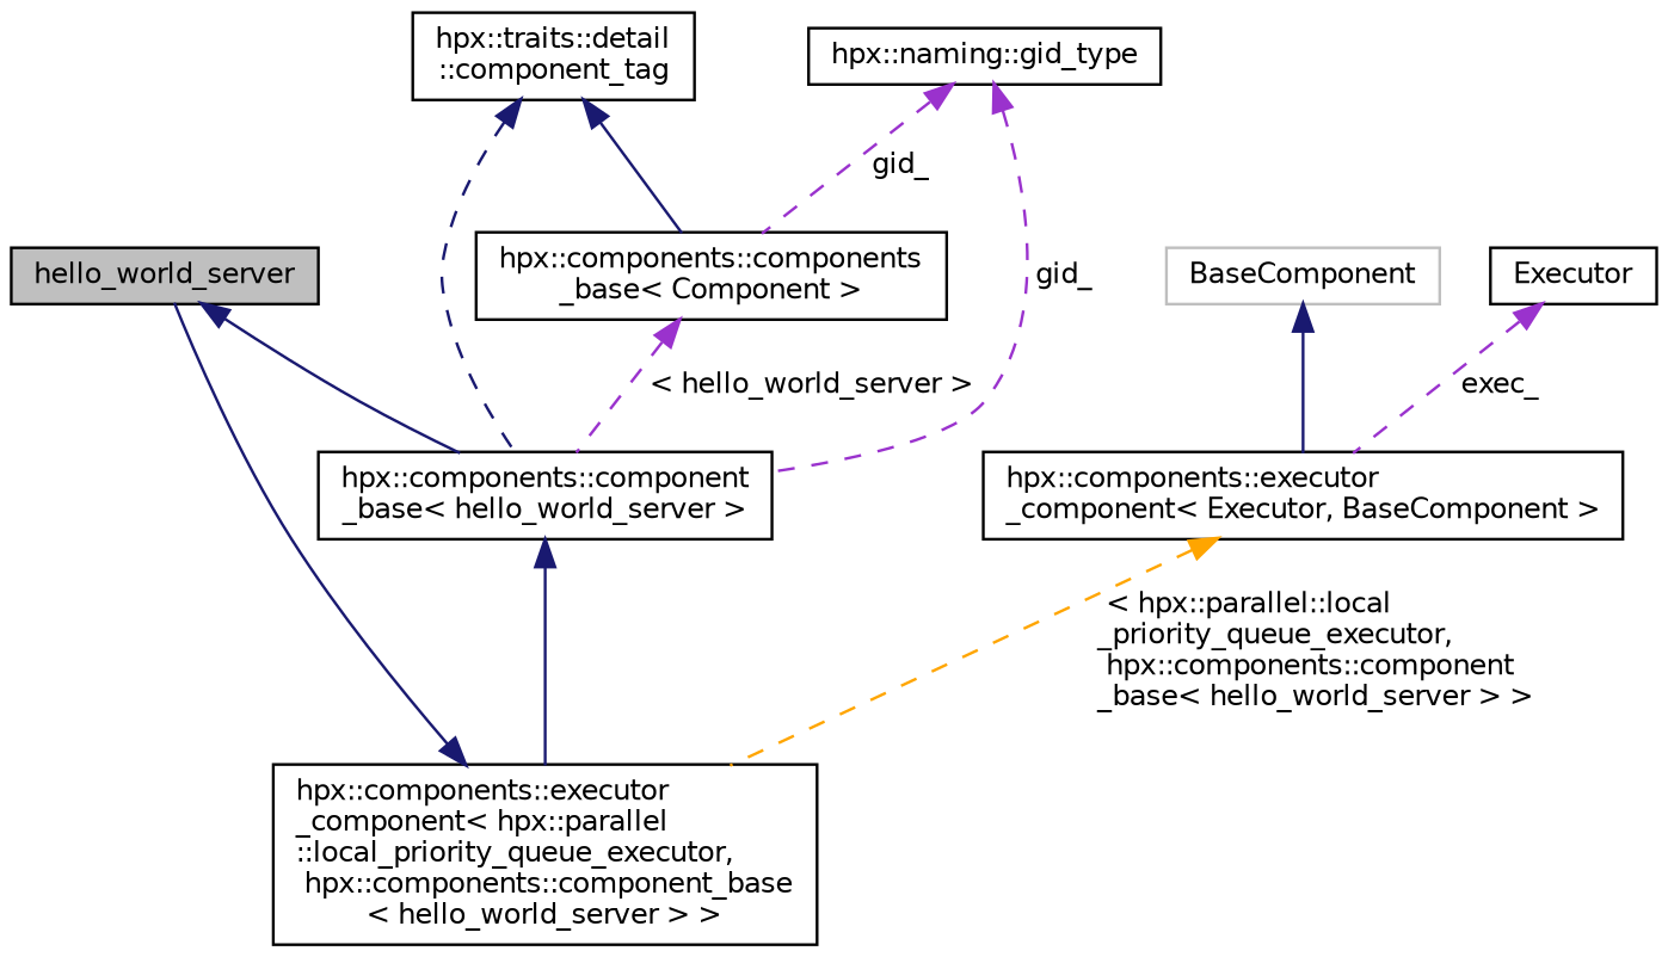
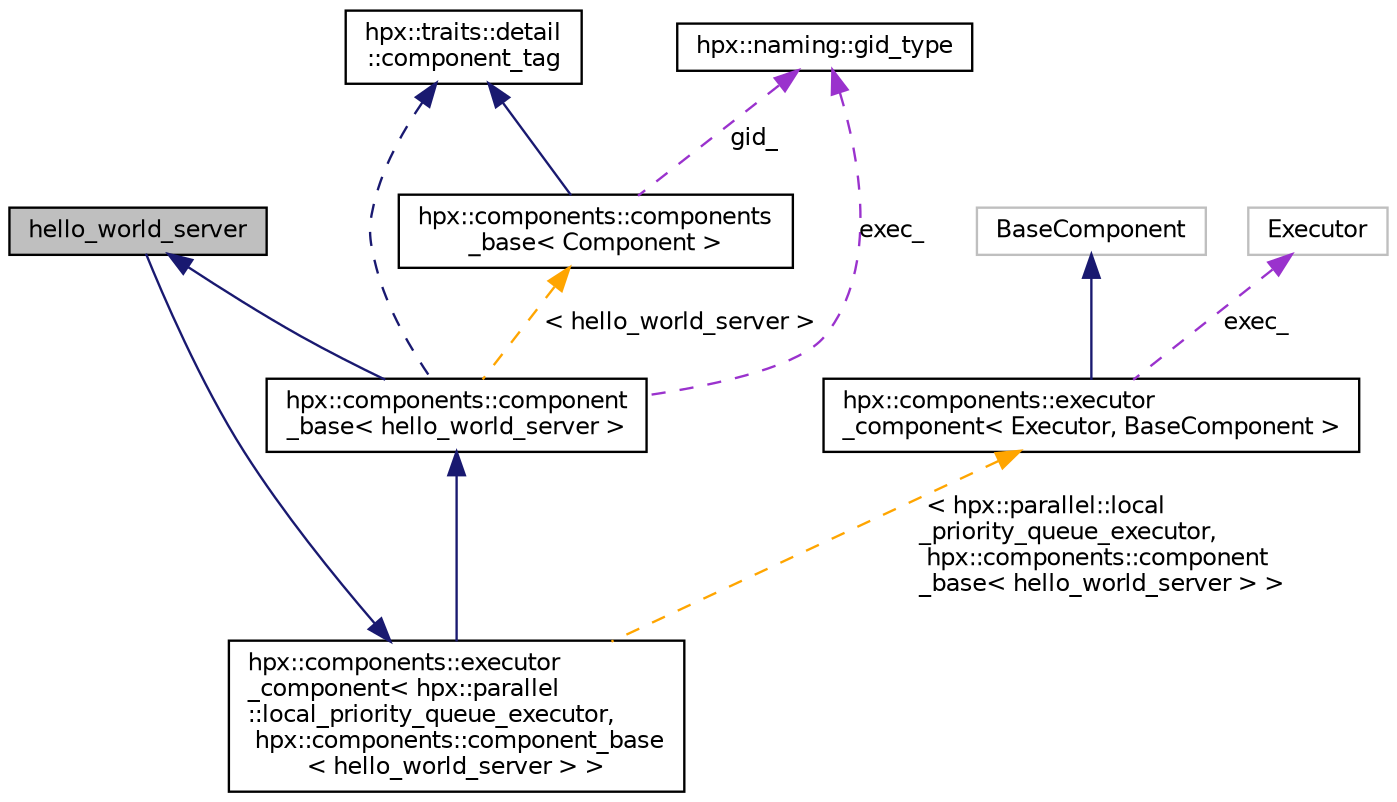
  digraph {
    rankdir=TB
    node [color=black fillcolor=white fontname=Helvetica fontsize=10 shape=record style=filled]
    edge [color=midnightblue dir=back fontname=Helvetica fontsize=10 labelfontname=Helvetica labelfontsize=10 style=dashed]
    n1 [fillcolor=grey75 fontcolor=black height=0.2 label=hello_world_server width=0.4]
    n2 [height=0.2 label="hpx::components::component\l_base\< hello_world_server \>" width=0.4]
    n3 [height=0.2 label="hpx::components::executor\l_component\< hpx::parallel\l::local_priority_queue_executor,\l hpx::components::component_base\l\< hello_world_server \> \>" width=0.4]
    n4 [height=0.2 label="hpx::traits::detail\l::component_tag" width=0.4]
    n5 [height=0.2 label="hpx::components::components\l_base\< Component \>" width=0.4]
    n6 [height=0.2 label="hpx::naming::gid_type" width=0.4]
    n7 [height=0.2 label="hpx::components::executor\l_component\< Executor, BaseComponent \>" width=0.4]
    n8 [color=grey75 height=0.2 label=BaseComponent width=0.4]
-   n9 [height=0.2 label=Executor width=0.4]
+   n9 [color=grey75 height=0.2 label=Executor width=0.4]
    n1 -> n2 [style=solid]
    n2 -> n3 [style=solid]
    n3 -> n1 [style=solid]
    n4 -> n2
    n4 -> n5 [style=solid]
-   n5 -> n2 [color=darkorchid3 label=" \< hello_world_server \>"]
-   n6 -> n2 [color=darkorchid3 label=" gid_"]
+   n5 -> n2 [color=orange label=" \< hello_world_server \>"]
+   n6 -> n2 [color=darkorchid3 label=" exec_"]
    n6 -> n5 [color=darkorchid3 label=" gid_"]
    n7 -> n3 [color=orange label=" \< hpx::parallel::local\l_priority_queue_executor,\l hpx::components::component\l_base\< hello_world_server \> \>"]
    n8 -> n7 [style=solid]
    n9 -> n7 [color=darkorchid3 label=" exec_"]
  }
